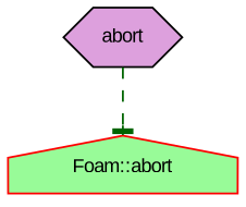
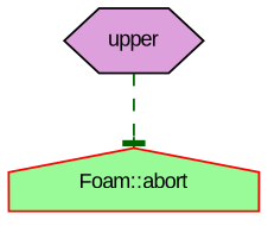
  digraph {
    rankdir=TB
    fontname="Liberation Sans"
    node [fontname="Liberation Sans" fontsize=10 style=filled]
-   n1 [color=black fillcolor=plum fontcolor=black height=0.2 label=abort shape=hexagon width=0.4]
+   n1 [color=black fillcolor=plum fontcolor=black height=0.2 label=upper shape=hexagon width=0.4]
    n2 [color=red height=0.2 label="Foam::abort" shape=house width=0.4 fillcolor=palegreen]
    n1 -> n2 [color=darkgreen fontname="Liberation Sans" fontsize=10 labelfontname=FreeSans labelfontsize=10 style=dashed arrowhead=tee]
  }
